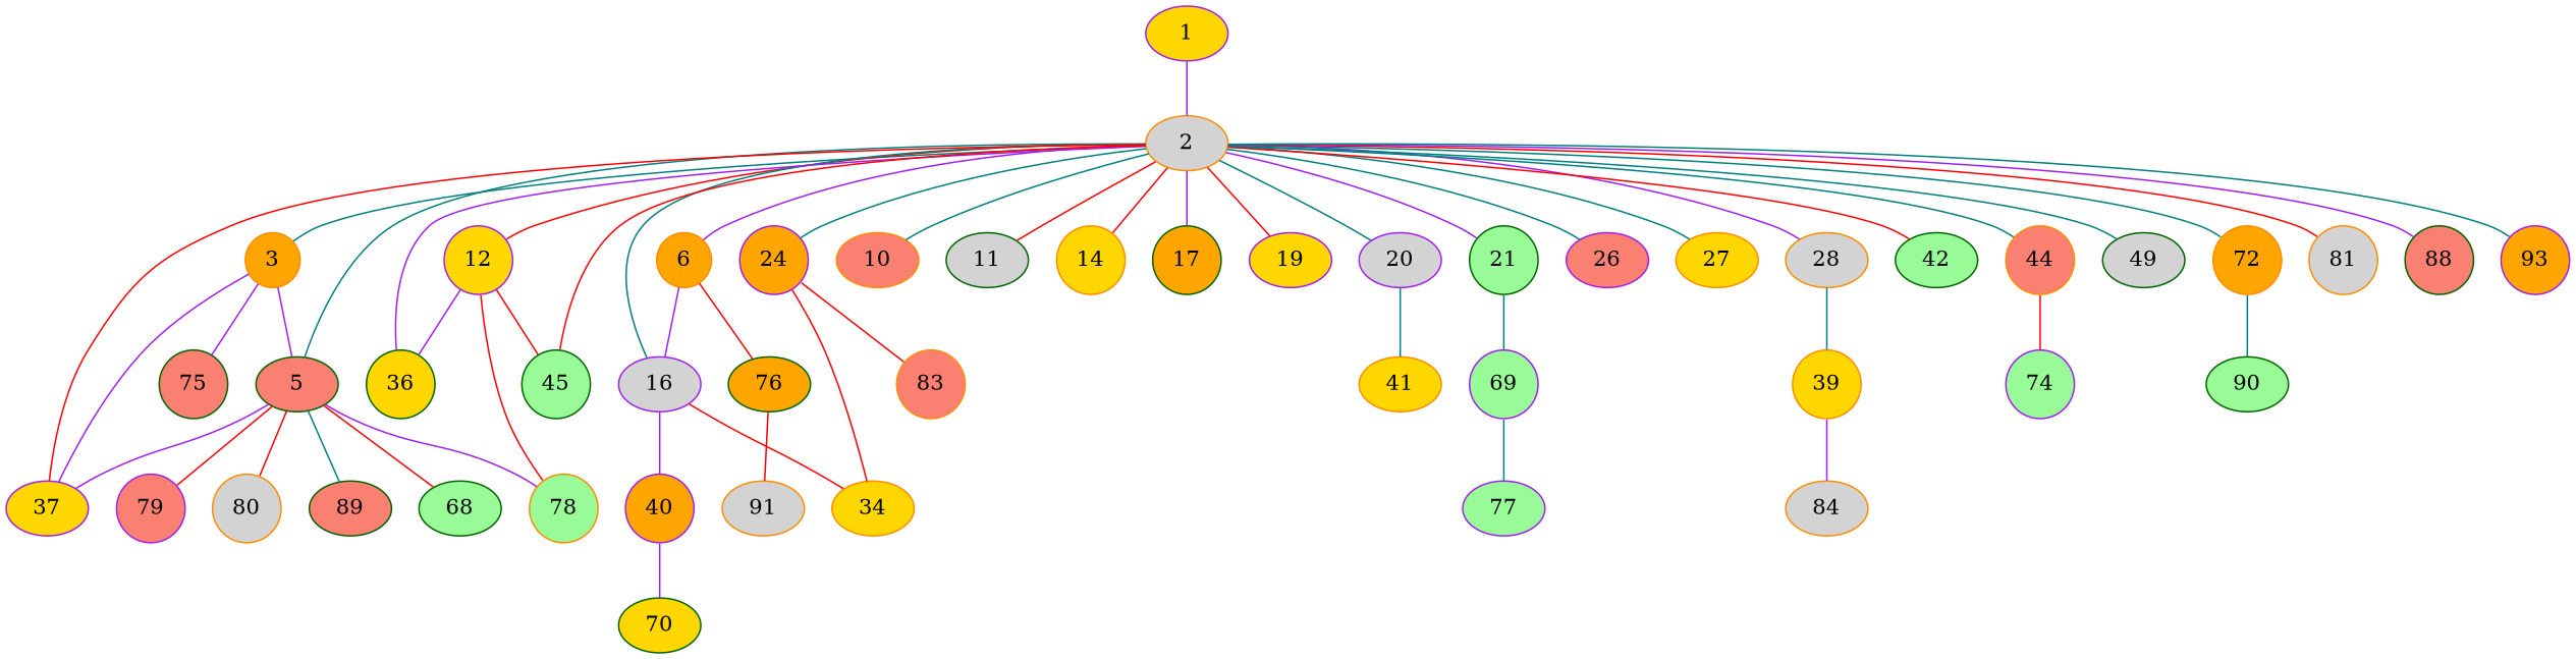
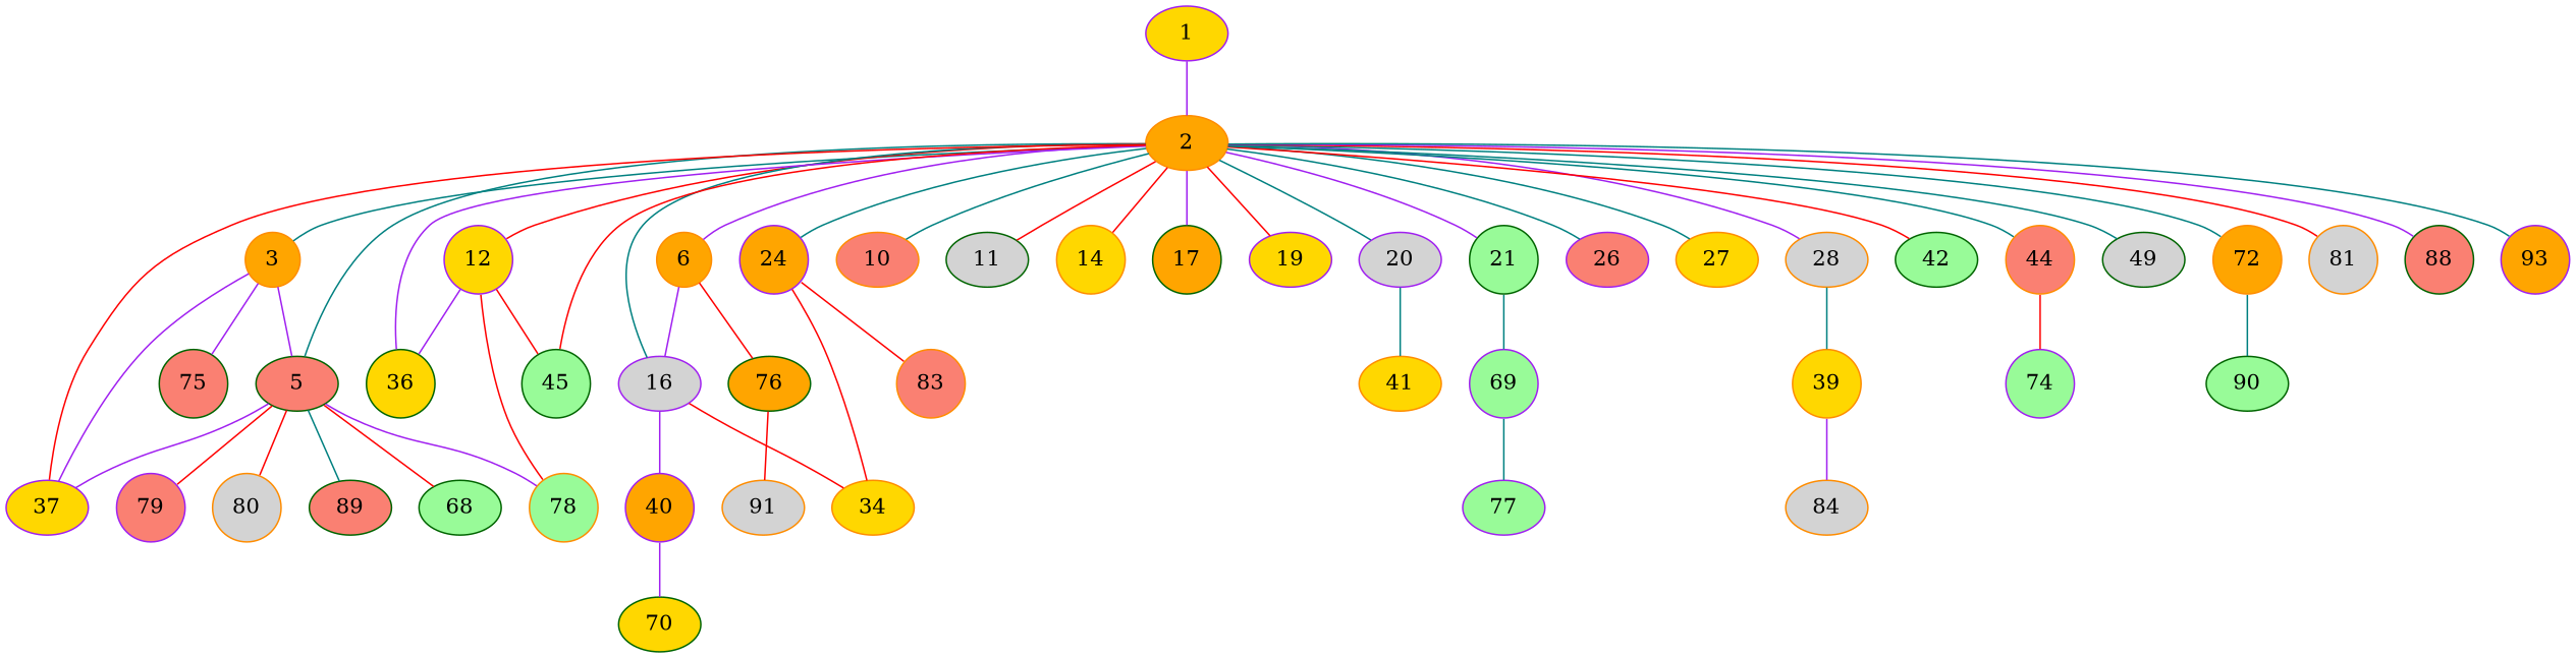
  graph {
    node [color=darkorange fillcolor=gold shape=ellipse style=filled]
    edge [color=red]
-   2 [fillcolor=lightgrey super="+46+38+25+4"]
+   2 [fillcolor=orange super="+46+38+25+4"]
    3 [fillcolor=orange shape=circle super="+48+85"]
    5 [color=darkgreen fillcolor=salmon super="+32+23+9+60+7+15+29"]
    6 [fillcolor=orange shape=circle super="+35+8"]
    10 [fillcolor=salmon super="+13"]
    11 [color=darkgreen fillcolor=lightgrey super="+18"]
    12 [color=purple shape=circle super="+52+31+82"]
    14 [shape=circle]
    16 [color=purple fillcolor=lightgrey super="+22+54+63"]
    17 [color=darkgreen fillcolor=orange shape=circle]
    19 [color=purple]
    20 [color=purple fillcolor=lightgrey]
    21 [color=darkgreen fillcolor=palegreen shape=circle]
    24 [color=purple fillcolor=orange shape=circle super="+53+95"]
    26 [color=purple fillcolor=salmon]
    27
    28 [fillcolor=lightgrey]
    36 [color=darkgreen shape=circle]
    37 [color=purple super="+73+43+92"]
    42 [color=darkgreen fillcolor=palegreen]
    44 [fillcolor=salmon shape=circle]
    45 [color=darkgreen fillcolor=palegreen shape=circle super="+47"]
    49 [color=darkgreen fillcolor=lightgrey super="+86"]
    72 [fillcolor=orange shape=circle]
    81 [fillcolor=lightgrey shape=circle]
    88 [color=darkgreen fillcolor=salmon shape=circle]
    93 [color=purple fillcolor=orange shape=circle]
    1 [color=purple]
    75 [color=darkgreen fillcolor=salmon shape=circle]
    68 [color=darkgreen fillcolor=palegreen]
    78 [fillcolor=palegreen shape=circle]
    79 [color=purple fillcolor=salmon shape=circle]
    80 [fillcolor=lightgrey shape=circle]
    89 [color=darkgreen fillcolor=salmon]
    n35 [color=darkgreen fillcolor=orange label=76]
    34
    40 [color=purple fillcolor=orange shape=circle super="+65+66"]
    41
    69 [color=purple fillcolor=palegreen shape=circle]
    83 [fillcolor=salmon shape=circle]
    39 [shape=circle super="+58+55"]
    74 [color=purple fillcolor=palegreen shape=circle]
    90 [color=darkgreen fillcolor=palegreen]
    91 [fillcolor=lightgrey]
    70 [color=darkgreen]
    77 [color=purple fillcolor=palegreen]
    84 [fillcolor=lightgrey]
    2 -- 3 [color=teal weight=2]
    2 -- 5 [color=teal]
    2 -- 6 [color=purple]
    2 -- 10 [color=teal]
    2 -- 11
    2 -- 12
    2 -- 14
    2 -- 16 [color=teal]
    2 -- 17 [color=purple]
    2 -- 19
    2 -- 20 [color=teal]
    2 -- 21 [color=purple]
    2 -- 24 [color=teal]
    2 -- 26 [color=teal]
    2 -- 27 [color=teal]
    2 -- 28 [color=purple]
    2 -- 36 [color=purple]
    2 -- 37
    2 -- 42
    2 -- 44 [color=teal]
    2 -- 45
    2 -- 49 [color=teal]
    2 -- 72 [color=teal]
    2 -- 81
    2 -- 88 [color=purple]
    2 -- 93 [color=teal]
    3 -- 5 [color=purple]
    3 -- 37 [color=purple]
    3 -- 75 [color=purple]
    5 -- 37 [color=purple]
    5 -- 68
    5 -- 78 [color=purple]
    5 -- 79
    5 -- 80
    5 -- 89 [color=teal]
    6 -- 16 [color=purple]
    6 -- n35
    12 -- 36 [color=purple]
    12 -- 45
    12 -- 78
    16 -- 34
    16 -- 40 [color=purple]
    20 -- 41 [color=teal]
    21 -- 69 [color=teal]
    24 -- 34
    24 -- 83
    28 -- 39 [color=teal]
    44 -- 74
    72 -- 90 [color=teal]
    1 -- 2 [color=purple]
    n35 -- 91
    40 -- 70 [color=purple]
    69 -- 77 [color=teal]
    39 -- 84 [color=purple]
  }
